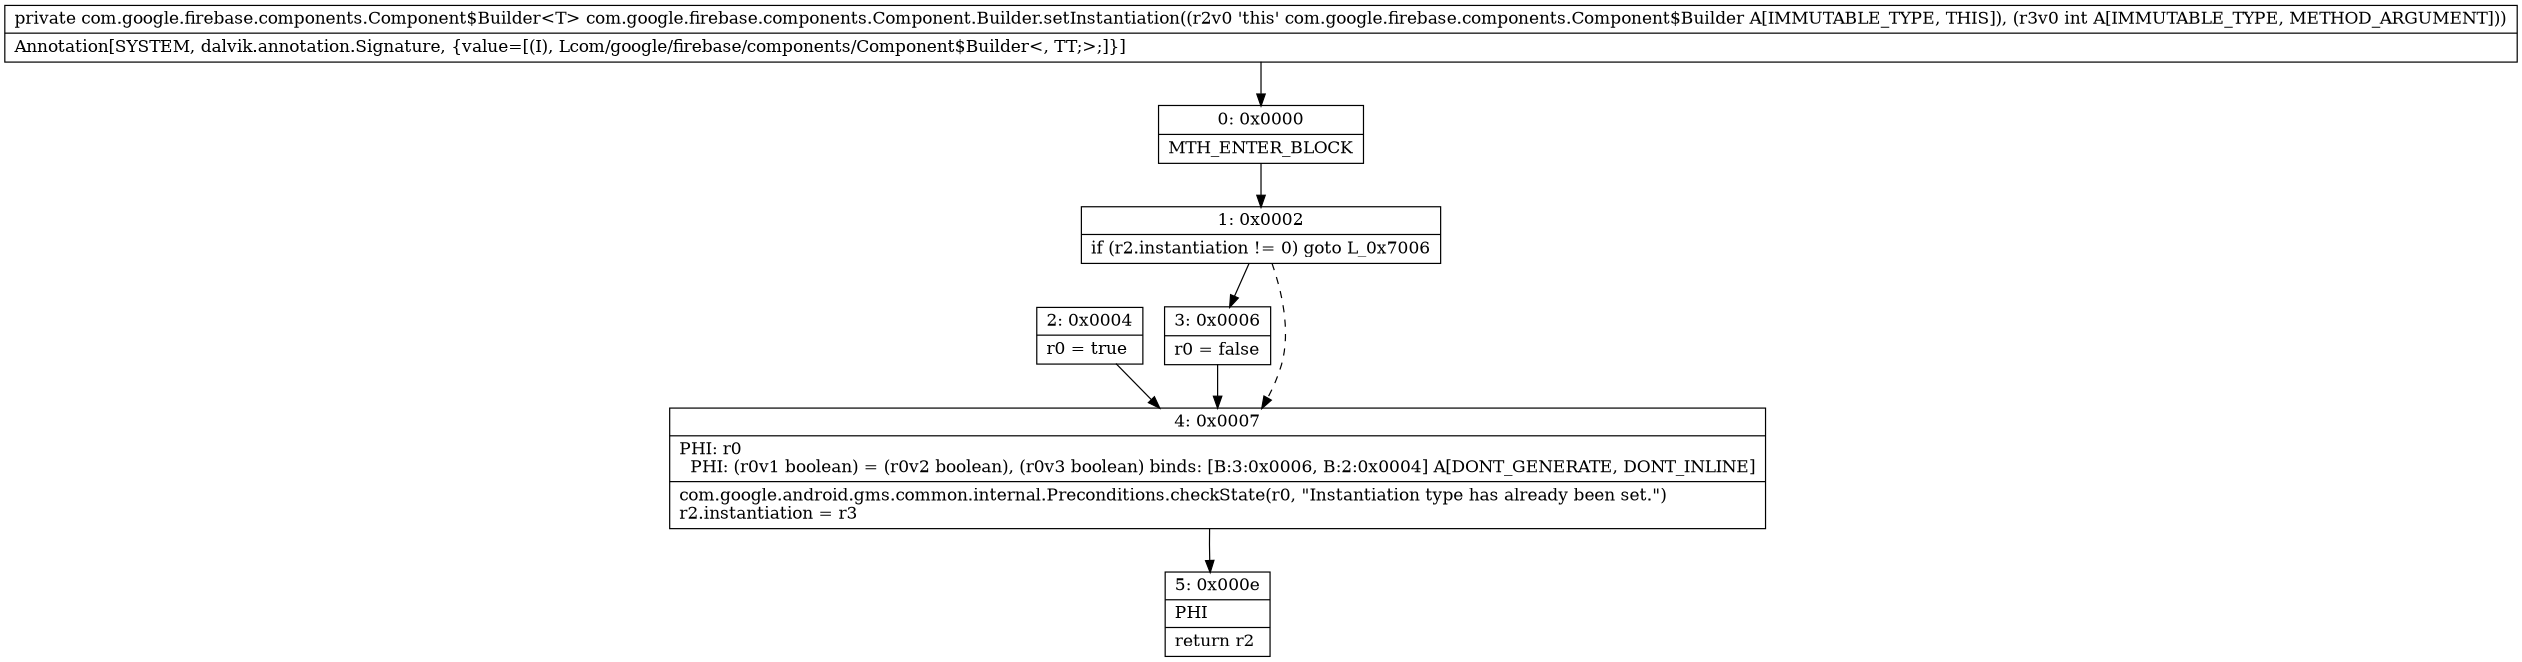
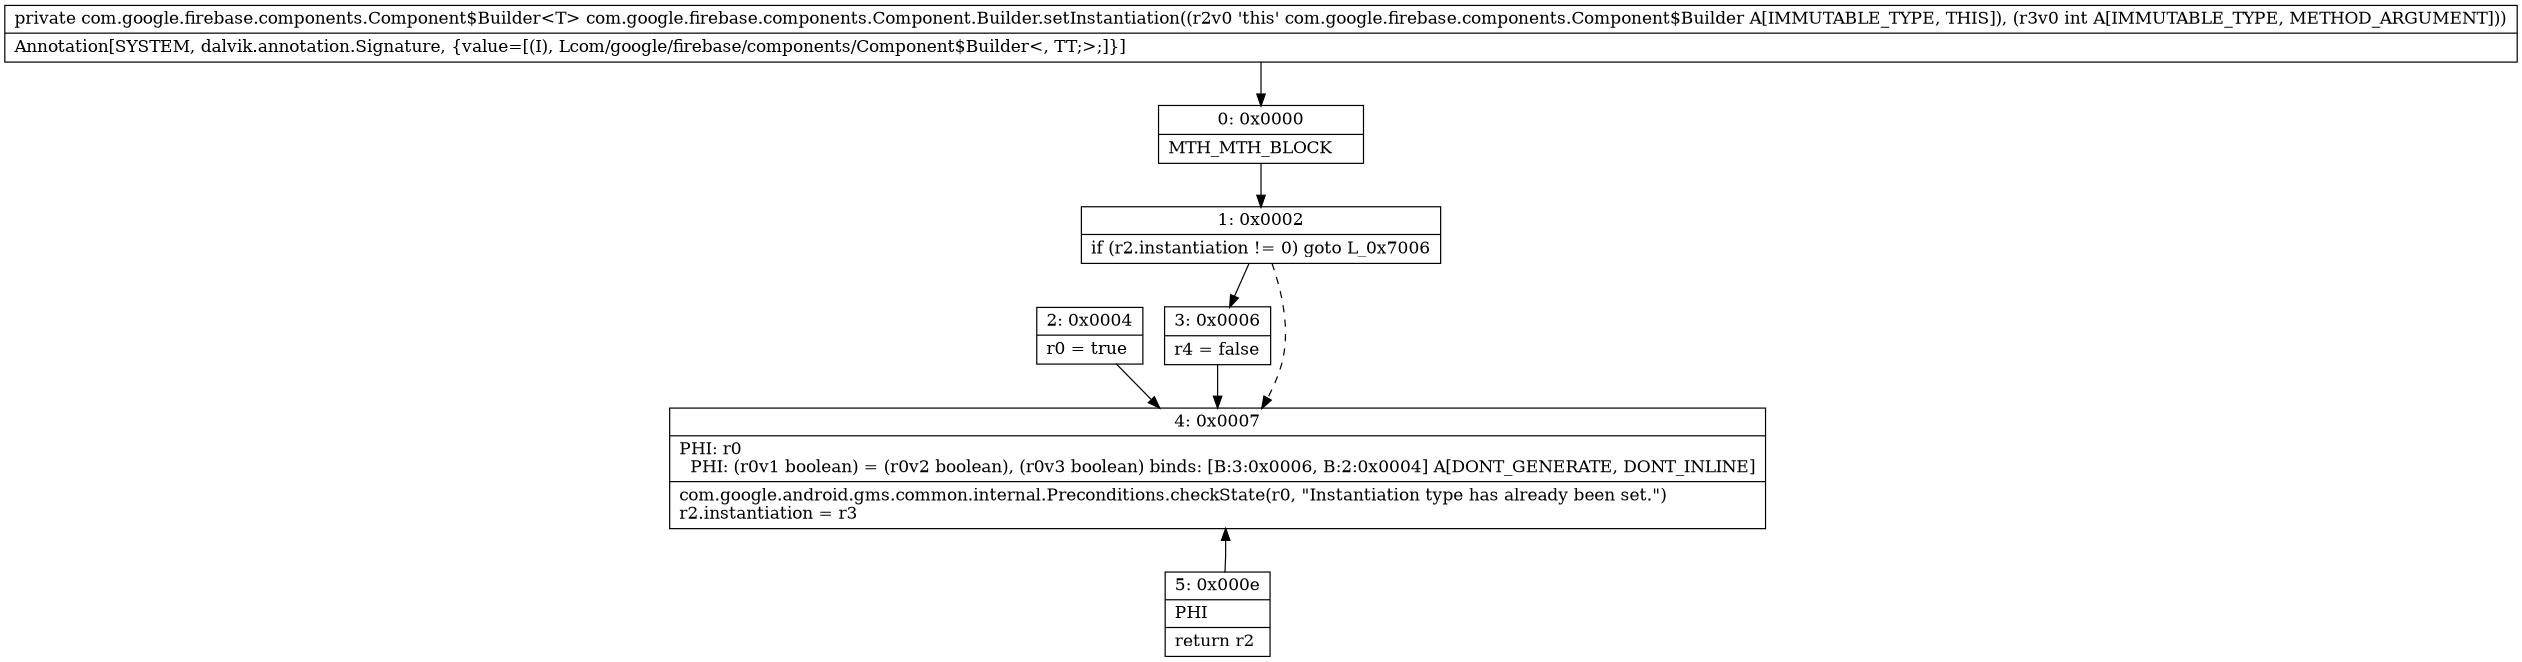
  digraph {
    node [shape=record]
-   n1 [label="{0\:\ 0x0000|MTH_ENTER_BLOCK\l}"]
+   n1 [label="{0\:\ 0x0000|MTH_MTH_BLOCK\l}"]
    n2 [label="{1\:\ 0x0002|if (r2.instantiation != 0) goto L_0x7006\l}"]
-   n3 [label="{3\:\ 0x0006|r0 = false\l}"]
+   n3 [label="{3\:\ 0x0006|r4 = false\l}"]
    n4 [label="{4\:\ 0x0007|PHI: r0 \l  PHI: (r0v1 boolean) = (r0v2 boolean), (r0v3 boolean) binds: [B:3:0x0006, B:2:0x0004] A[DONT_GENERATE, DONT_INLINE]\l|com.google.android.gms.common.internal.Preconditions.checkState(r0, \"Instantiation type has already been set.\")\lr2.instantiation = r3\l}"]
    n5 [label="{2\:\ 0x0004|r0 = true\l}"]
    n6 [label="{5\:\ 0x000e|PHI\l|return r2\l}"]
    n7 [label="{private com.google.firebase.components.Component$Builder\<T\> com.google.firebase.components.Component.Builder.setInstantiation((r2v0 'this' com.google.firebase.components.Component$Builder A[IMMUTABLE_TYPE, THIS]), (r3v0 int A[IMMUTABLE_TYPE, METHOD_ARGUMENT]))  | Annotation[SYSTEM, dalvik.annotation.Signature, \{value=[(I), Lcom\/google\/firebase\/components\/Component$Builder\<, TT;\>;]\}]\l}"]
    n1 -> n2
    n2 -> n3
    n2 -> n4 [style=dashed]
    n3 -> n4
-   n4 -> n6
+   n6 -> n4
    n5 -> n4
    n7 -> n1
  }
